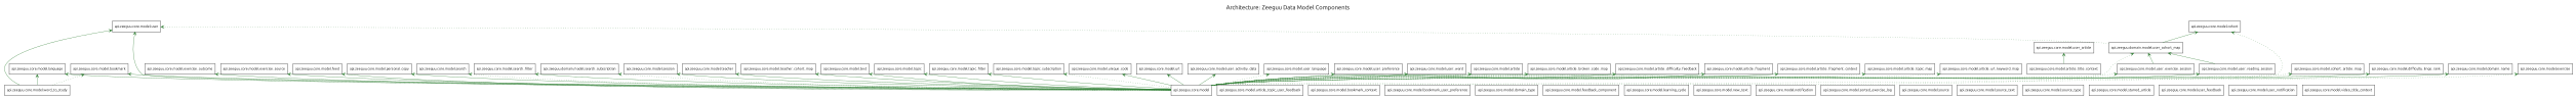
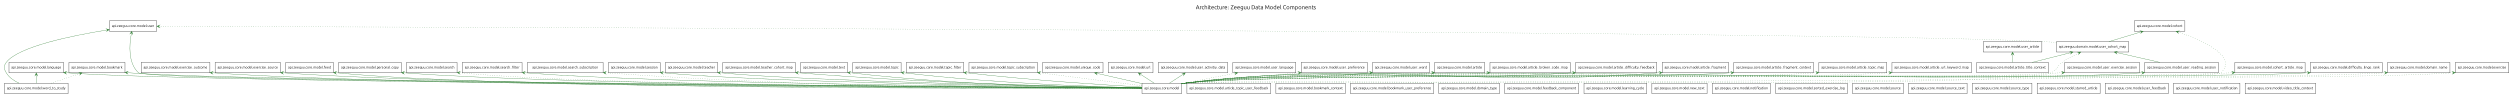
  digraph {
    bgcolor=white
    fontname=Ubuntu
    fontsize=20
    label="Architecture: Zeeguu Data Model Components"
    labelloc=t
    rankdir=BT
    node [color=black fillcolor="#E8F5E9" fontname=Ubuntu fontsize=12 shape=box style=solid]
    edge [arrowhead=open arrowtail=none color="#2E7D32" fontname=Ubuntu fontsize=10 penwidth=1.0 style=dotted]
    n1 [label="api.zeeguu.core.model"]
    n2 [label="api.zeeguu.core.model.article"]
    n3 [label="api.zeeguu.core.model.article_broken_code_map"]
    n4 [label="api.zeeguu.core.model.article_difficulty_feedback"]
    n5 [label="api.zeeguu.core.model.article_fragment"]
    n6 [label="api.zeeguu.core.model.article_fragment_context"]
    n7 [label="api.zeeguu.core.model.article_topic_map"]
    n8 [label="api.zeeguu.core.model.article_url_keyword_map"]
    n9 [label="api.zeeguu.core.model.bookmark"]
    n10 [label="api.zeeguu.core.model.cohort"]
    n11 [label="api.zeeguu.core.model.cohort_article_map"]
    n12 [label="api.zeeguu.core.model.difficulty_lingo_rank"]
    n13 [label="api.zeeguu.core.model.domain_name"]
    n14 [label="api.zeeguu.core.model.exercise"]
    n15 [label="api.zeeguu.core.model.exercise_outcome"]
    n16 [label="api.zeeguu.core.model.exercise_source"]
    n17 [label="api.zeeguu.core.model.feed"]
    n18 [label="api.zeeguu.core.model.language"]
    n19 [label="api.zeeguu.core.model.personal_copy"]
    n20 [label="api.zeeguu.core.model.search"]
    n21 [label="api.zeeguu.core.model.search_filter"]
-   n22 [label="api.zeeguu.domain.model.search_subscription"]
+   n22 [label="api.zeeguu.core.model.search_subscription"]
    n23 [label="api.zeeguu.core.model.session"]
    n24 [label="api.zeeguu.core.model.teacher"]
    n25 [label="api.zeeguu.core.model.teacher_cohort_map"]
    n26 [label="api.zeeguu.core.model.text"]
    n27 [label="api.zeeguu.core.model.topic"]
    n28 [label="api.zeeguu.core.model.topic_filter"]
    n29 [label="api.zeeguu.core.model.topic_subscription"]
    n30 [label="api.zeeguu.core.model.unique_code"]
    n31 [label="api.zeeguu.core.model.url"]
    n32 [label="api.zeeguu.core.model.user"]
    n33 [label="api.zeeguu.core.model.user_activitiy_data"]
    n34 [label="api.zeeguu.domain.model.user_cohort_map"]
    n35 [label="api.zeeguu.core.model.user_exercise_session"]
    n36 [label="api.zeeguu.core.model.user_language"]
    n37 [label="api.zeeguu.core.model.user_preference"]
    n38 [label="api.zeeguu.core.model.user_reading_session"]
    n39 [label="api.zeeguu.core.model.user_word"]
    n40 [label="api.zeeguu.core.model.user_article"]
    n41 [label="api.zeeguu.core.model.word_to_study"]
    n42 [label="api.zeeguu.core.model.article_title_context"]
    n43 [label="api.zeeguu.core.model.article_topic_user_feedback"]
    n44 [label="api.zeeguu.core.model.bookmark_context"]
    n45 [label="api.zeeguu.core.model.bookmark_user_preference"]
    n46 [label="api.zeeguu.core.model.domain_type"]
    n47 [label="api.zeeguu.core.model.feedback_component"]
    n48 [label="api.zeeguu.core.model.learning_cycle"]
    n49 [label="api.zeeguu.core.model.new_text"]
    n50 [label="api.zeeguu.core.model.notification"]
    n51 [label="api.zeeguu.core.model.sorted_exercise_log"]
    n52 [label="api.zeeguu.core.model.source"]
    n53 [label="api.zeeguu.core.model.source_text"]
    n54 [label="api.zeeguu.core.model.source_type"]
    n55 [label="api.zeeguu.core.model.starred_article"]
    n56 [label="api.zeeguu.core.model.user_feedback"]
    n57 [label="api.zeeguu.core.model.user_notification"]
    n58 [label="api.zeeguu.core.model.video_title_context"]
    n1 -> n2
    n1 -> n3
    n1 -> n4 [style=bold]
    n1 -> n5 [style=solid]
    n1 -> n6 [style=solid]
    n1 -> n7
    n1 -> n8
    n1 -> n9 [style=solid]
    n1 -> n10
    n1 -> n11
    n1 -> n12 [style=bold]
-   n1 -> n13 [style=bold]
+   n1 -> n13
    n1 -> n14
    n1 -> n15 [style=bold]
    n1 -> n16 [style=bold]
    n1 -> n17 [style=solid]
    n1 -> n18 [style=bold]
    n1 -> n19 [style=bold]
    n1 -> n20
    n1 -> n21 [style=bold]
    n1 -> n22
    n1 -> n23 [style=solid]
    n1 -> n24 [style=bold]
    n1 -> n25 [style=solid]
    n1 -> n26 [style=solid]
    n1 -> n27 [style=solid]
    n1 -> n28 [style=solid]
    n1 -> n29
    n1 -> n30 [style=bold]
    n1 -> n31 [style=solid]
    n1 -> n32 [style=solid]
    n1 -> n33 [style=bold]
    n1 -> n34
    n1 -> n35
    n1 -> n36
    n1 -> n37
    n1 -> n38 [style=bold]
    n1 -> n39 [style=bold]
    n34 -> n10 [style=solid]
    n34 -> n32
-   n35 -> n34 [style=solid]
+   n42 -> n34 [style=solid]
    n38 -> n34 [style=solid]
    n41 -> n9
    n41 -> n18 [style=bold]
    n41 -> n32 [style=solid]
    n42 -> n40 [style=bold]
  }
